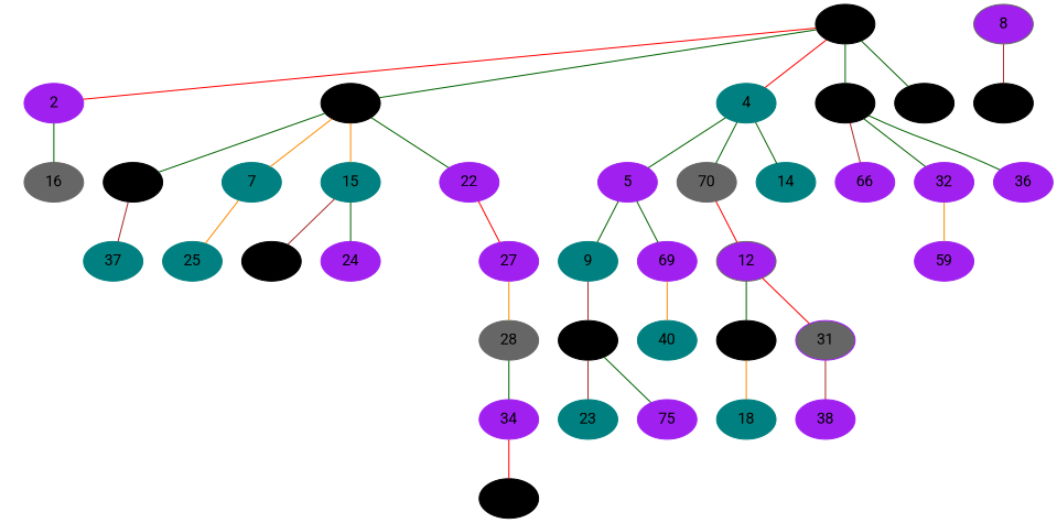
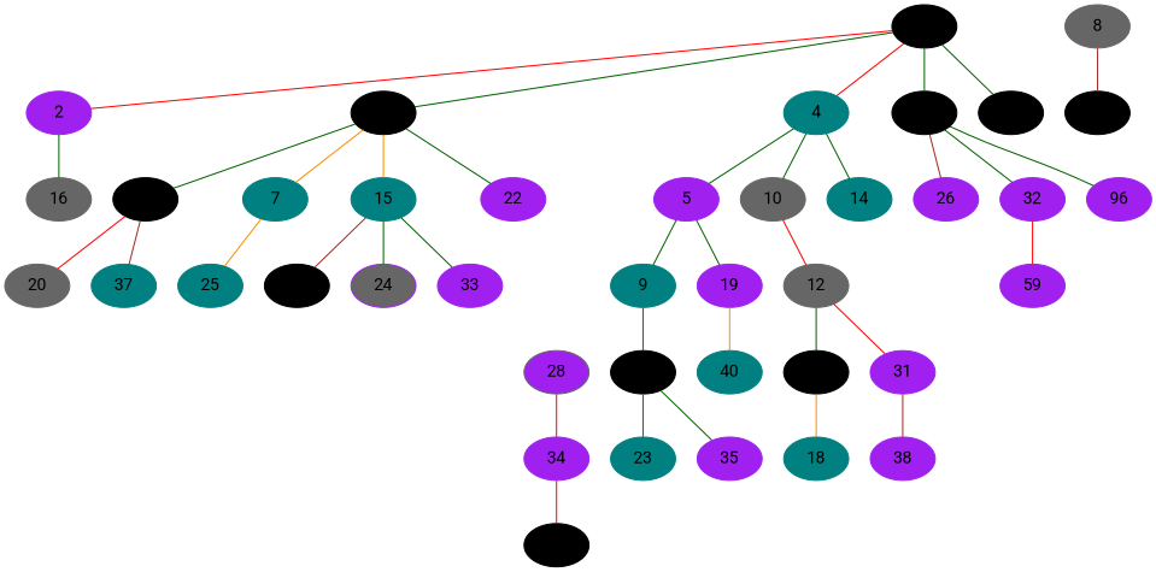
  graph {
    fontname=Roboto
    node [color=purple fontname=Roboto style=filled]
    edge [color=darkgreen fontname=Roboto weight=1.0]
    1 [color=black]
    2
    3 [color=black]
    4 [color=teal]
    17 [color=black]
    29 [color=black]
    16 [color=gray40]
    6 [color=black]
    7 [color=teal]
    15 [color=teal]
    22
    5
-   10 [color=gray40 label=70]
+   10 [color=gray40]
    14 [color=teal]
-   26 [label=66]
+   26
    32
-   36
-   8 [color=gray40 fillcolor=purple]
+   36 [label=96]
+   8 [color=gray40]
    30 [color=black]
+   20 [color=gray40]
    37 [color=teal]
    25 [color=teal]
    21 [color=black]
-   24
-   27
+   24 [fillcolor=gray40]
+   33
    9 [color=teal]
-   19 [label=69]
-   12 [color=gray40 fillcolor=purple]
+   19
+   12 [color=gray40]
    11 [color=black]
    40 [color=teal]
    23 [color=teal]
-   35 [label=75]
+   35
    13 [color=black]
-   31 [fillcolor=gray40]
+   31
    18 [color=teal]
    n37 [label=59]
    38
-   28 [color=gray40]
+   28 [color=gray40 fillcolor=purple]
    34
    41 [color=black]
    1 -- 2 [color=red]
    1 -- 3
    1 -- 4 [color=red]
    1 -- 17 [weight=2.0]
    1 -- 29 [weight=2.0]
    2 -- 16 [weight=2.0]
    3 -- 6
    3 -- 7 [color=darkorange]
    3 -- 15 [color=darkorange]
    3 -- 22
    4 -- 5
    4 -- 10
    4 -- 14
    17 -- 26 [color=brown]
    17 -- 32
    17 -- 36
+   6 -- 20 [color=red]
    6 -- 37 [color=brown]
    7 -- 25 [color=darkorange]
    15 -- 21 [color=brown]
    15 -- 24
-   22 -- 27 [color=red]
+   15 -- 33
    5 -- 9
    5 -- 19
    10 -- 12 [color=red weight=2.0]
-   32 -- n37 [color=darkorange]
+   32 -- n37 [color=red]
    8 -- 30 [color=brown]
-   27 -- 28 [color=darkorange weight=2.0]
    9 -- 11 [color=brown]
    19 -- 40 [color=darkorange]
    12 -- 13
    12 -- 31 [color=red]
    11 -- 23 [color=brown]
    11 -- 35
    13 -- 18 [color=darkorange]
    31 -- 38 [color=brown]
-   28 -- 34
+   28 -- 34 [color=red]
    34 -- 41 [color=red]
  }
